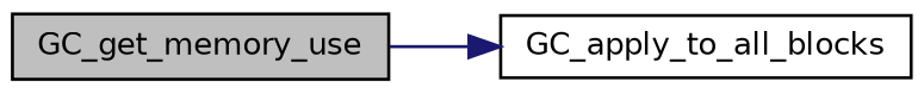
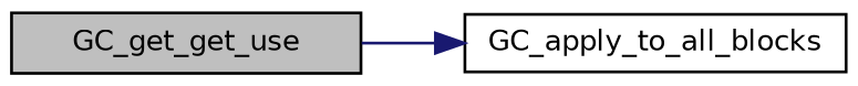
  digraph {
    rankdir=LR
    node [color=black fontname=Helvetica fontsize=10 shape=record style=filled]
-   n1 [fillcolor=grey75 fontcolor=black height=0.2 label=GC_get_memory_use width=0.4]
+   n1 [fillcolor=grey75 fontcolor=black height=0.2 label=GC_get_get_use width=0.4]
    n2 [fillcolor=white height=0.2 label=GC_apply_to_all_blocks width=0.4]
    n1 -> n2 [color=midnightblue fontname=Helvetica fontsize=10 labelfontname=Helvetica labelfontsize=10 style=solid]
  }
